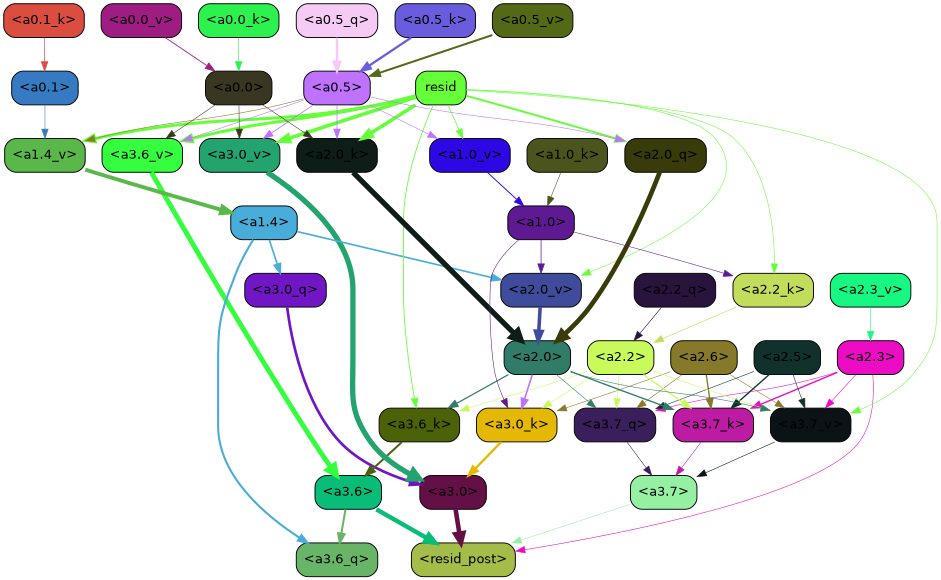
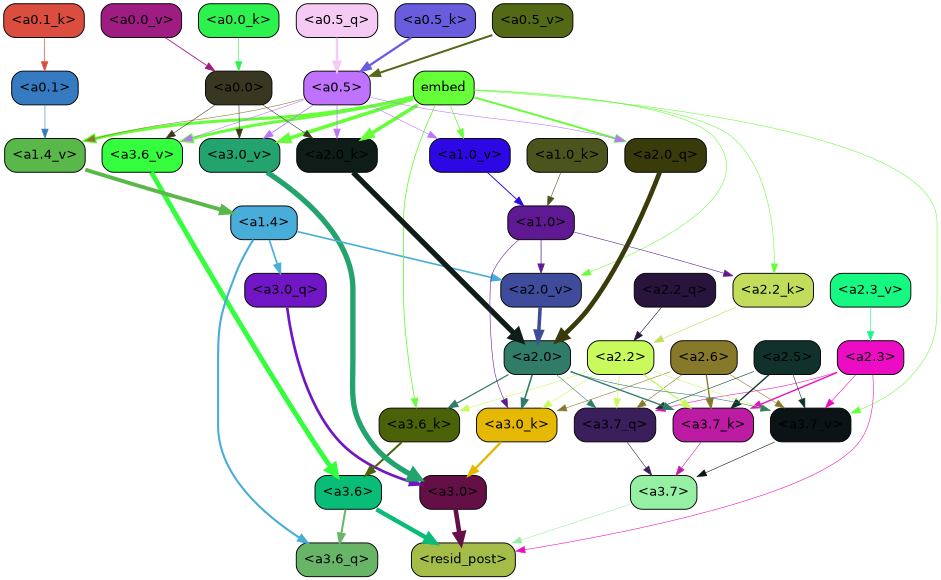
  strict digraph {
    splines=true
    node [color=black fontname=Helvetica shape=box style="filled, rounded"]
    edge [color="#66fd39" penwidth=0.6]
    "<a3.7>" [fillcolor="#96f0a3"]
    "<resid_post>" [fillcolor="#a3bd48"]
    "<a3.6>" [fillcolor="#09bc78"]
    "<a3.6_q>" [fillcolor="#68b568"]
    "<a3.0>" [fillcolor="#641047"]
    "<a2.3>" [fillcolor="#eb0cc3"]
    "<a3.7_q>" [fillcolor="#3a1f5c"]
    "<a3.7_k>" [fillcolor="#bd1ba4"]
    "<a3.7_v>" [fillcolor="#0b1317"]
    "<a3.0_q>" [fillcolor="#7116c4"]
    "<a3.6_k>" [fillcolor="#4c6208"]
    "<a3.0_k>" [fillcolor="#e5b803"]
    "<a3.6_v>" [fillcolor="#35fe3f"]
    "<a3.0_v>" [fillcolor="#23a36d"]
    "<a2.6>" [fillcolor="#87792a"]
    "<a2.5>" [fillcolor="#11322c"]
    "<a2.2>" [fillcolor="#c8fa5b"]
    "<a2.0>" [fillcolor="#307c69"]
    "<a1.4>" [fillcolor="#49add9"]
    "<a2.0_v>" [fillcolor="#3f4c9c"]
-   embed [fillcolor="#66fd39" label=resid]
+   embed [fillcolor="#66fd39"]
    "<a2.0_q>" [fillcolor="#393b0b"]
    "<a2.2_k>" [fillcolor="#c2dc5b"]
    "<a2.0_k>" [fillcolor="#0e1d18"]
    "<a1.4_v>" [fillcolor="#59b849"]
    "<a1.0_v>" [fillcolor="#2d08e5"]
    "<a1.0>" [fillcolor="#5f1993"]
    "<a0.5>" [fillcolor="#be72fd"]
    "<a0.0>" [fillcolor="#393721"]
    "<a2.2_q>" [fillcolor="#28143d"]
    "<a2.3_v>" [fillcolor="#16f882"]
    "<a1.0_k>" [fillcolor="#4c541e"]
    "<a0.1>" [fillcolor="#367bc1"]
    "<a0.5_q>" [fillcolor="#f5caf5"]
    "<a0.5_k>" [fillcolor="#695ddd"]
    "<a0.1_k>" [fillcolor="#db4e3f"]
    "<a0.0_k>" [fillcolor="#2cf14e"]
    "<a0.5_v>" [fillcolor="#536915"]
    "<a0.0_v>" [fillcolor="#9f1c83"]
    "<a3.7>" -> "<resid_post>" [color="#96f0a3"]
    "<a3.6>" -> "<resid_post>" [color="#09bc78" penwidth=4.746312499046326]
    "<a3.6>" -> "<a3.6_q>" [color="#68b568" penwidth=2.160832464694977]
    "<a3.0>" -> "<resid_post>" [color="#641047" penwidth=4.896343111991882]
    "<a2.3>" -> "<resid_post>" [color="#eb0cc3"]
    "<a2.3>" -> "<a3.7_q>" [color="#eb0cc3"]
    "<a2.3>" -> "<a3.7_k>" [color="#eb0cc3" penwidth=1.467104621231556]
    "<a2.3>" -> "<a3.7_v>" [color="#eb0cc3"]
    "<a3.7_q>" -> "<a3.7>" [color="#3a1f5c"]
    "<a3.7_k>" -> "<a3.7>" [color="#bd1ba4"]
    "<a3.7_v>" -> "<a3.7>" [color="#0b1317"]
    "<a3.0_q>" -> "<a3.0>" [color="#7116c4" penwidth=2.870753765106201]
    "<a3.6_k>" -> "<a3.6>" [color="#4c6208" penwidth=2.13908451795578]
    "<a3.0_k>" -> "<a3.0>" [color="#e5b803" penwidth=2.520303964614868]
    "<a3.6_v>" -> "<a3.6>" [color="#35fe3f" penwidth=5.297133803367615]
    "<a3.0_v>" -> "<a3.0>" [color="#23a36d" penwidth=5.680712580680847]
    "<a2.6>" -> "<a3.7_q>" [color="#87792a"]
    "<a2.6>" -> "<a3.7_k>" [color="#87792a" penwidth=1.4453159049153328]
    "<a2.6>" -> "<a3.7_v>" [color="#87792a"]
    "<a2.6>" -> "<a3.0_k>" [color="#87792a"]
    "<a2.5>" -> "<a3.7_q>" [color="#11322c"]
    "<a2.5>" -> "<a3.7_k>" [color="#11322c" penwidth=1.4526091292500496]
    "<a2.5>" -> "<a3.7_v>" [color="#11322c"]
    "<a2.2>" -> "<a3.7_q>" [color="#c8fa5b"]
    "<a2.2>" -> "<a3.7_k>" [color="#c8fa5b" penwidth=1.4310357049107552]
    "<a2.2>" -> "<a3.7_v>" [color="#c8fa5b"]
    "<a2.2>" -> "<a3.6_k>" [color="#c8fa5b"]
    "<a2.2>" -> "<a3.0_k>" [color="#c8fa5b"]
    "<a2.0>" -> "<a3.7_q>" [color="#307c69"]
    "<a2.0>" -> "<a3.7_k>" [color="#307c69" penwidth=1.4314699843525887]
    "<a2.0>" -> "<a3.7_v>" [color="#307c69"]
    "<a2.0>" -> "<a3.6_k>" [color="#307c69" penwidth=1.2950235605239868]
-   "<a2.0>" -> "<a3.0_k>" [color="#be72fd" penwidth=1.712992787361145]
+   "<a2.0>" -> "<a3.0_k>" [color="#307c69" penwidth=1.712992787361145]
    "<a1.4>" -> "<a3.6_q>" [color="#49add9" penwidth=2.242796540260315]
    "<a1.4>" -> "<a3.0_q>" [color="#49add9" penwidth=1.7808996737003326]
    "<a1.4>" -> "<a2.0_v>" [color="#49add9" penwidth=1.7603429555892944]
    "<a2.0_v>" -> "<a2.0>" [color="#3f4c9c" penwidth=3.8170836865901947]
    embed -> "<a3.7_v>"
    embed -> "<a3.6_k>" [penwidth=0.891706109046936]
    embed -> "<a3.6_v>" [penwidth=3.1766927242279053]
    embed -> "<a3.0_v>" [penwidth=3.9005755856633186]
    embed -> "<a2.0_v>"
    embed -> "<a2.0_q>" [penwidth=2.0810389518737793]
    embed -> "<a2.2_k>"
    embed -> "<a2.0_k>" [penwidth=3.8915770053863525]
    embed -> "<a1.4_v>" [penwidth=3.201367974281311]
    embed -> "<a1.0_v>" [penwidth=0.8298318386077881]
    "<a2.0_q>" -> "<a2.0>" [color="#393b0b" penwidth=5.017253503203392]
    "<a2.2_k>" -> "<a2.2>" [color="#c2dc5b" penwidth=0.6690489649772644]
    "<a2.0_k>" -> "<a2.0>" [color="#0e1d18" penwidth=5.656688302755356]
    "<a1.4_v>" -> "<a1.4>" [color="#59b849" penwidth=4.140247106552124]
    "<a1.0_v>" -> "<a1.0>" [color="#2d08e5" penwidth=1.020309567451477]
    "<a1.0>" -> "<a3.0_k>" [color="#5f1993"]
    "<a1.0>" -> "<a2.0_v>" [color="#5f1993" penwidth=0.7897878289222717]
    "<a1.0>" -> "<a2.2_k>" [color="#5f1993"]
    "<a0.5>" -> "<a3.6_v>" [color="#be72fd"]
    "<a0.5>" -> "<a3.0_v>" [color="#be72fd" penwidth=0.8493617177009583]
    "<a0.5>" -> "<a2.0_q>" [color="#be72fd"]
    "<a0.5>" -> "<a2.0_k>" [color="#be72fd" penwidth=0.7482255101203918]
    "<a0.5>" -> "<a1.4_v>" [color="#87792a"]
    "<a0.5>" -> "<a1.0_v>" [color="#be72fd"]
    "<a0.0>" -> "<a3.6_v>" [color="#393721"]
    "<a0.0>" -> "<a3.0_v>" [color="#393721"]
    "<a0.0>" -> "<a2.0_k>" [color="#393721"]
    "<a2.2_q>" -> "<a2.2>" [color="#28143d" penwidth=0.6449352353811264]
    "<a2.3_v>" -> "<a2.3>" [color="#16f882"]
    "<a1.0_k>" -> "<a1.0>" [color="#4c541e"]
    "<a0.1>" -> "<a1.4_v>" [color="#367bc1"]
    "<a0.5_q>" -> "<a0.5>" [color="#f5caf5" penwidth=2.6191927194595337]
    "<a0.5_k>" -> "<a0.5>" [color="#695ddd" penwidth=2.463372588157654]
    "<a0.1_k>" -> "<a0.1>" [color="#db4e3f" penwidth=0.7361900806427002]
    "<a0.0_k>" -> "<a0.0>" [color="#2cf14e" penwidth=0.6284329891204834]
    "<a0.5_v>" -> "<a0.5>" [color="#536915" penwidth=2.1396186351776123]
    "<a0.0_v>" -> "<a0.0>" [color="#9f1c83" penwidth=0.9198480844497681]
  }
